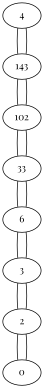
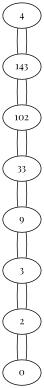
  graph {
    fontname="Playfair Display"
    node [fontname="Playfair Display"]
    edge [fontname="Playfair Display"]
    n1 [label=4]
    n2 [label=143]
    n3 [label=102]
    n4 [label=33]
-   n5 [label=6]
+   n5 [label=9]
    n6 [label=3]
    n7 [label=2]
    n8 [label=0]
    n1 -- n2
    n2 -- n1
    n2 -- n3
    n3 -- n2
    n3 -- n4
    n4 -- n3
    n4 -- n5
    n5 -- n4
    n5 -- n6
    n6 -- n5
    n6 -- n7
    n7 -- n6
    n7 -- n8
    n8 -- n7
  }
